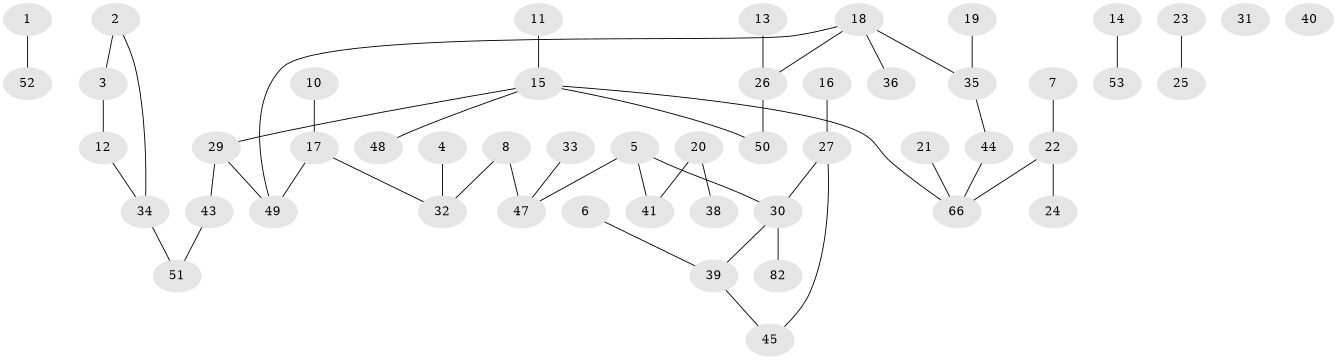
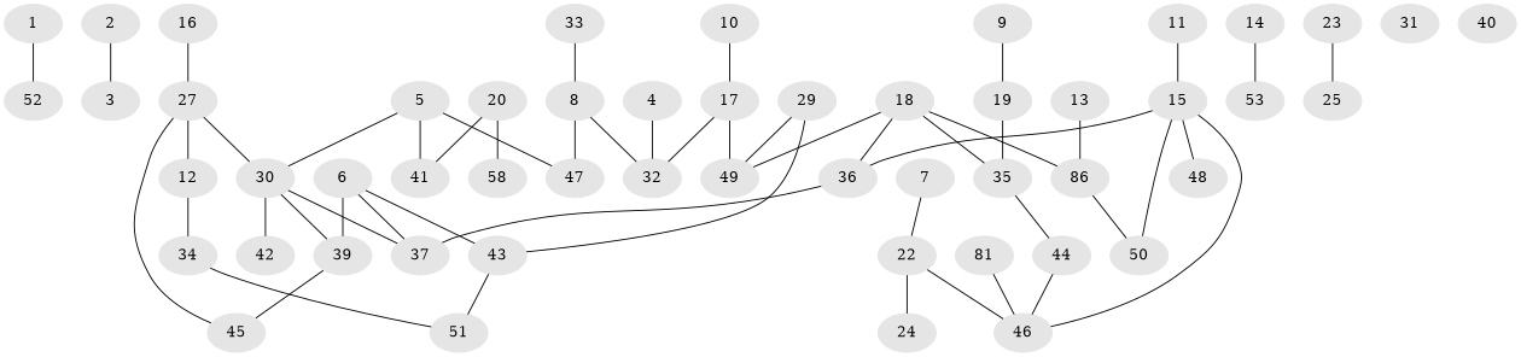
  graph {
    node [color=gray90 style=filled]
    1
    52
    2
    3
    34
    12
    51
    4
    32
    5
    30
    41
    47
+   37
    39
-   42 [label=82]
+   42
    6
    43
    45
    7
    22
-   46 [label=66]
+   46
    24
    8
+   9
    19
    35
    10
    17
    49
    11
    15
    36
    48
    50
    13
-   26
+   26 [label=86]
    14
    53
    16
    27
    18
    44
    20
-   38
-   21
+   38 [label=58]
+   21 [label=81]
    23
    25
    29
    31
    33
    40
    1 -- 52
    2 -- 3
-   2 -- 34
-   3 -- 12
+   27 -- 12
    34 -- 51
    12 -- 34
    4 -- 32
    5 -- 30
    5 -- 41
    5 -- 47
+   30 -- 37
    30 -- 39
    30 -- 42
    39 -- 45
+   6 -- 37
    6 -- 39
+   6 -- 43
    43 -- 51
    7 -- 22
    22 -- 46
    22 -- 24
    8 -- 32
    8 -- 47
+   9 -- 19
    19 -- 35
    35 -- 44
    10 -- 17
    17 -- 32
    17 -- 49
    11 -- 15
    15 -- 46
-   15 -- 29
+   15 -- 36
    15 -- 48
    15 -- 50
+   36 -- 37
    13 -- 26
    26 -- 50
    14 -- 53
    16 -- 27
    27 -- 30
    27 -- 45
    18 -- 35
    18 -- 49
    18 -- 36
    18 -- 26
    44 -- 46
    20 -- 41
    20 -- 38
    21 -- 46
    23 -- 25
    29 -- 43
    29 -- 49
-   33 -- 47
+   33 -- 8
  }
